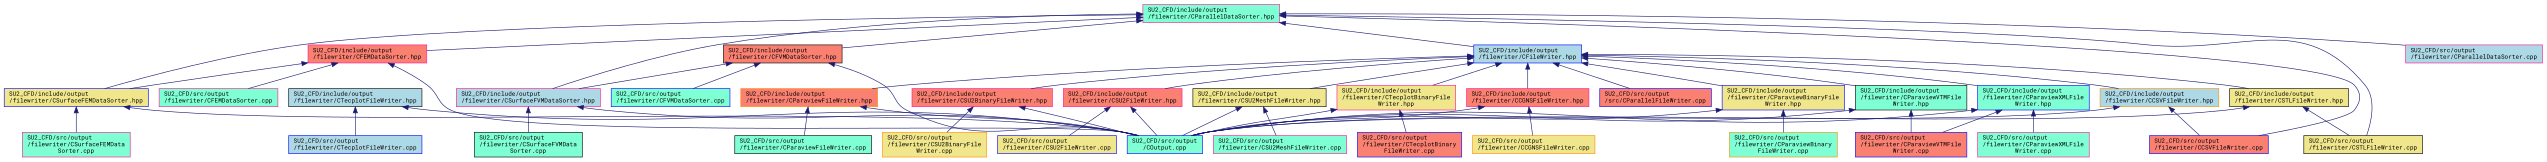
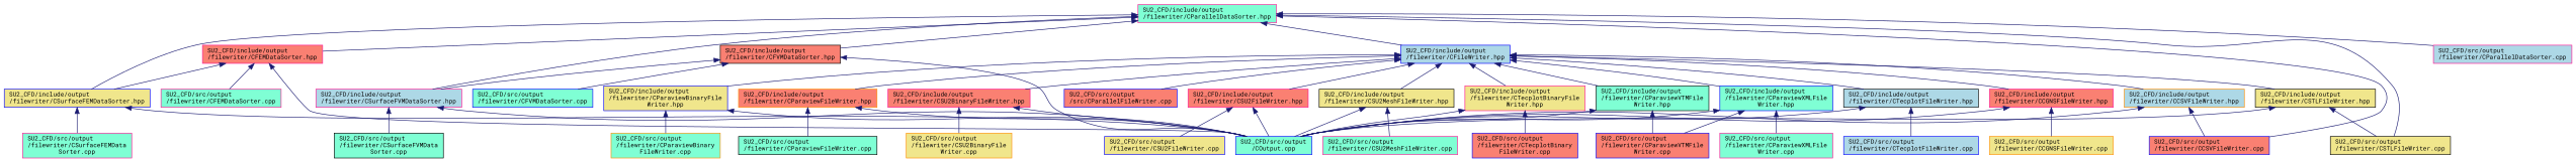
  digraph {
    fontname="Roboto Mono"
    node [color=deeppink fillcolor=aquamarine fontname="Roboto Mono" fontsize=10 shape=record style=filled]
    edge [color=midnightblue dir=back fontname="Roboto Mono" fontsize=10 labelfontname=Helvetica labelfontsize=10 style=solid]
    n1 [fontcolor=black height=0.2 label="SU2_CFD/include/output\l/filewriter/CParallelDataSorter.hpp" width=0.4]
    n2 [color=blue fillcolor=lightblue height=0.2 label="SU2_CFD/include/output\l/filewriter/CFileWriter.hpp" width=0.4]
    n3 [color=blue fillcolor=salmon height=0.2 label="SU2_CFD/src/output\l/filewriter/CCSVFileWriter.cpp" width=0.4]
    n4 [color=black fillcolor=khaki height=0.2 label="SU2_CFD/src/output\l/filewriter/CSTLFileWriter.cpp" width=0.4]
    n5 [fillcolor=salmon height=0.2 label="SU2_CFD/include/output\l/filewriter/CFEMDataSorter.hpp" width=0.4]
    n6 [color=blue fillcolor=khaki height=0.2 label="SU2_CFD/include/output\l/filewriter/CSurfaceFEMDataSorter.hpp" width=0.4]
    n7 [color=black fillcolor=salmon height=0.2 label="SU2_CFD/include/output\l/filewriter/CFVMDataSorter.hpp" width=0.4]
    n8 [fillcolor=lightblue height=0.2 label="SU2_CFD/include/output\l/filewriter/CSurfaceFVMDataSorter.hpp" width=0.4]
    n9 [fillcolor=lightblue height=0.2 label="SU2_CFD/src/output\l/filewriter/CParallelDataSorter.cpp" width=0.4]
    n10 [fillcolor=salmon height=0.2 label="SU2_CFD/include/output\l/filewriter/CCGNSFileWriter.hpp" width=0.4]
    n11 [color=darkorange fillcolor=lightblue height=0.2 label="SU2_CFD/include/output\l/filewriter/CCSVFileWriter.hpp" width=0.4]
    n12 [color=blue fillcolor=khaki height=0.2 label="SU2_CFD/include/output\l/filewriter/CParaviewBinaryFile\lWriter.hpp" width=0.4]
    n13 [color=darkorange fillcolor=salmon height=0.2 label="SU2_CFD/include/output\l/filewriter/CParaviewFileWriter.hpp" width=0.4]
    n14 [color=black height=0.2 label="SU2_CFD/include/output\l/filewriter/CParaviewVTMFile\lWriter.hpp" width=0.4]
    n15 [color=blue height=0.2 label="SU2_CFD/include/output\l/filewriter/CParaviewXMLFile\lWriter.hpp" width=0.4]
    n16 [color=black fillcolor=khaki height=0.2 label="SU2_CFD/include/output\l/filewriter/CSTLFileWriter.hpp" width=0.4]
    n17 [fillcolor=salmon height=0.2 label="SU2_CFD/include/output\l/filewriter/CSU2BinaryFileWriter.hpp" width=0.4]
    n18 [fillcolor=salmon height=0.2 label="SU2_CFD/include/output\l/filewriter/CSU2FileWriter.hpp" width=0.4]
    n19 [color=black fillcolor=khaki height=0.2 label="SU2_CFD/include/output\l/filewriter/CSU2MeshFileWriter.hpp" width=0.4]
    n20 [fillcolor=khaki height=0.2 label="SU2_CFD/include/output\l/filewriter/CTecplotBinaryFile\lWriter.hpp" width=0.4]
    n21 [color=black fillcolor=lightblue height=0.2 label="SU2_CFD/include/output\l/filewriter/CTecplotFileWriter.hpp" width=0.4]
    n22 [color=blue fillcolor=salmon height=0.2 label="SU2_CFD/src/output\l/src/CParallelFileWriter.cpp" width=0.4]
    n23 [color=blue height=0.2 label="SU2_CFD/src/output\l/COutput.cpp" width=0.4]
    n24 [height=0.2 label="SU2_CFD/src/output\l/filewriter/CFEMDataSorter.cpp" width=0.4]
    n25 [height=0.2 label="SU2_CFD/src/output\l/filewriter/CSurfaceFEMData\lSorter.cpp" width=0.4]
    n26 [color=blue height=0.2 label="SU2_CFD/src/output\l/filewriter/CFVMDataSorter.cpp" width=0.4]
    n27 [color=black height=0.2 label="SU2_CFD/src/output\l/filewriter/CSurfaceFVMData\lSorter.cpp" width=0.4]
    n28 [color=darkorange fillcolor=khaki height=0.2 label="SU2_CFD/src/output\l/filewriter/CCGNSFileWriter.cpp" width=0.4]
    n29 [color=darkorange height=0.2 label="SU2_CFD/src/output\l/filewriter/CParaviewBinary\lFileWriter.cpp" width=0.4]
    n30 [color=black height=0.2 label="SU2_CFD/src/output\l/filewriter/CParaviewFileWriter.cpp" width=0.4]
    n31 [color=blue fillcolor=salmon height=0.2 label="SU2_CFD/src/output\l/filewriter/CParaviewVTMFile\lWriter.cpp" width=0.4]
    n32 [height=0.2 label="SU2_CFD/src/output\l/filewriter/CParaviewXMLFile\lWriter.cpp" width=0.4]
    n33 [color=darkorange fillcolor=khaki height=0.2 label="SU2_CFD/src/output\l/filewriter/CSU2BinaryFile\lWriter.cpp" width=0.4]
    n34 [color=blue fillcolor=khaki height=0.2 label="SU2_CFD/src/output\l/filewriter/CSU2FileWriter.cpp" width=0.4]
    n35 [height=0.2 label="SU2_CFD/src/output\l/filewriter/CSU2MeshFileWriter.cpp" width=0.4]
    n36 [color=blue fillcolor=salmon height=0.2 label="SU2_CFD/src/output\l/filewriter/CTecplotBinary\lFileWriter.cpp" width=0.4]
    n37 [color=blue fillcolor=lightblue height=0.2 label="SU2_CFD/src/output\l/filewriter/CTecplotFileWriter.cpp" width=0.4]
    n1 -> n2
    n1 -> n3
    n1 -> n4
    n1 -> n5
    n1 -> n6
    n1 -> n7
    n1 -> n8
    n1 -> n9
    n2 -> n10
    n2 -> n11
    n2 -> n12
    n2 -> n13
    n2 -> n14
    n2 -> n15
    n2 -> n16
    n2 -> n17
    n2 -> n18
    n2 -> n19
    n2 -> n20
+   n2 -> n21
    n2 -> n22
    n5 -> n6
    n5 -> n23
    n5 -> n24
    n6 -> n23
    n6 -> n25
    n7 -> n8
    n7 -> n23
    n7 -> n26
    n8 -> n23
    n8 -> n27
    n10 -> n23
    n10 -> n28
    n11 -> n3
    n11 -> n23
    n12 -> n23
    n12 -> n29
    n13 -> n23
    n13 -> n30
    n14 -> n23
    n14 -> n31
    n15 -> n23
    n15 -> n31
    n15 -> n32
    n16 -> n4
    n16 -> n23
    n17 -> n23
    n17 -> n33
    n18 -> n23
    n18 -> n34
    n19 -> n23
    n19 -> n35
    n20 -> n23
    n20 -> n36
    n21 -> n23
    n21 -> n37
  }
